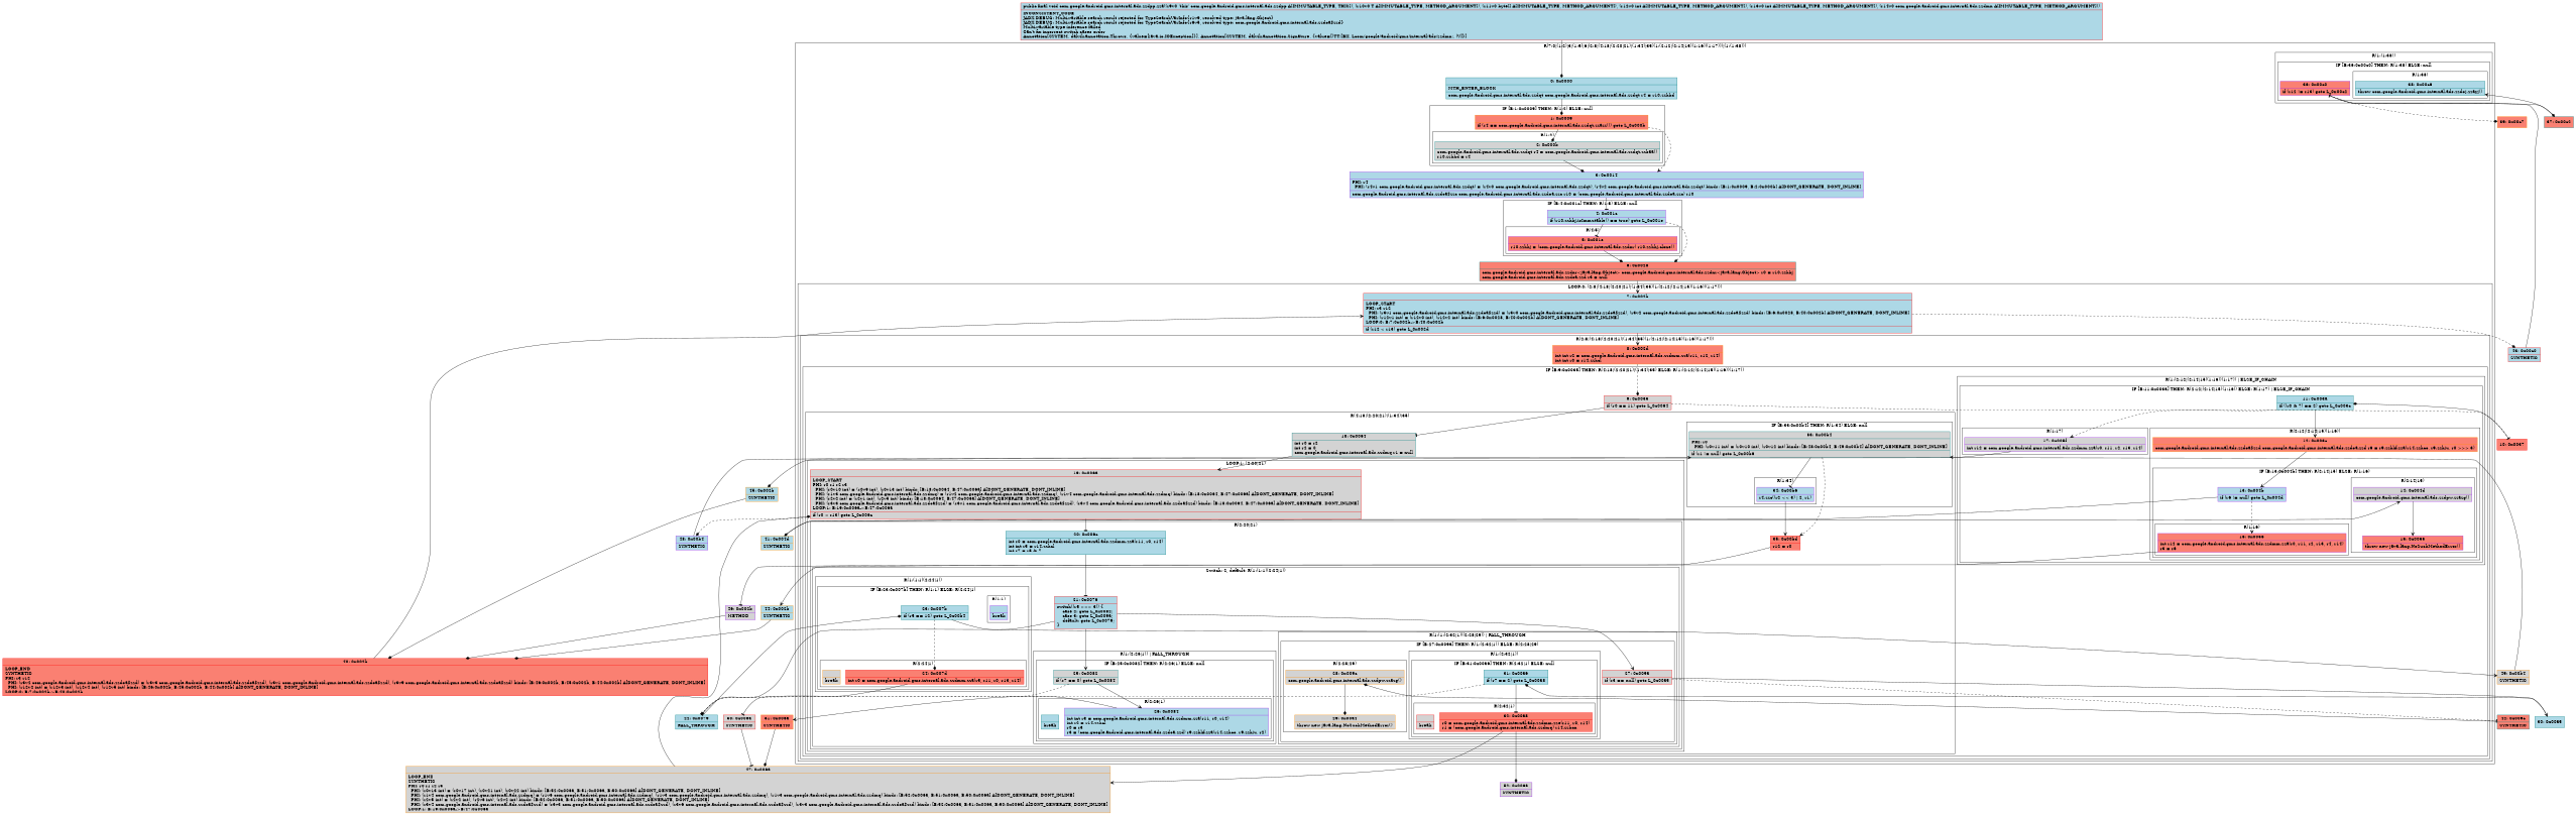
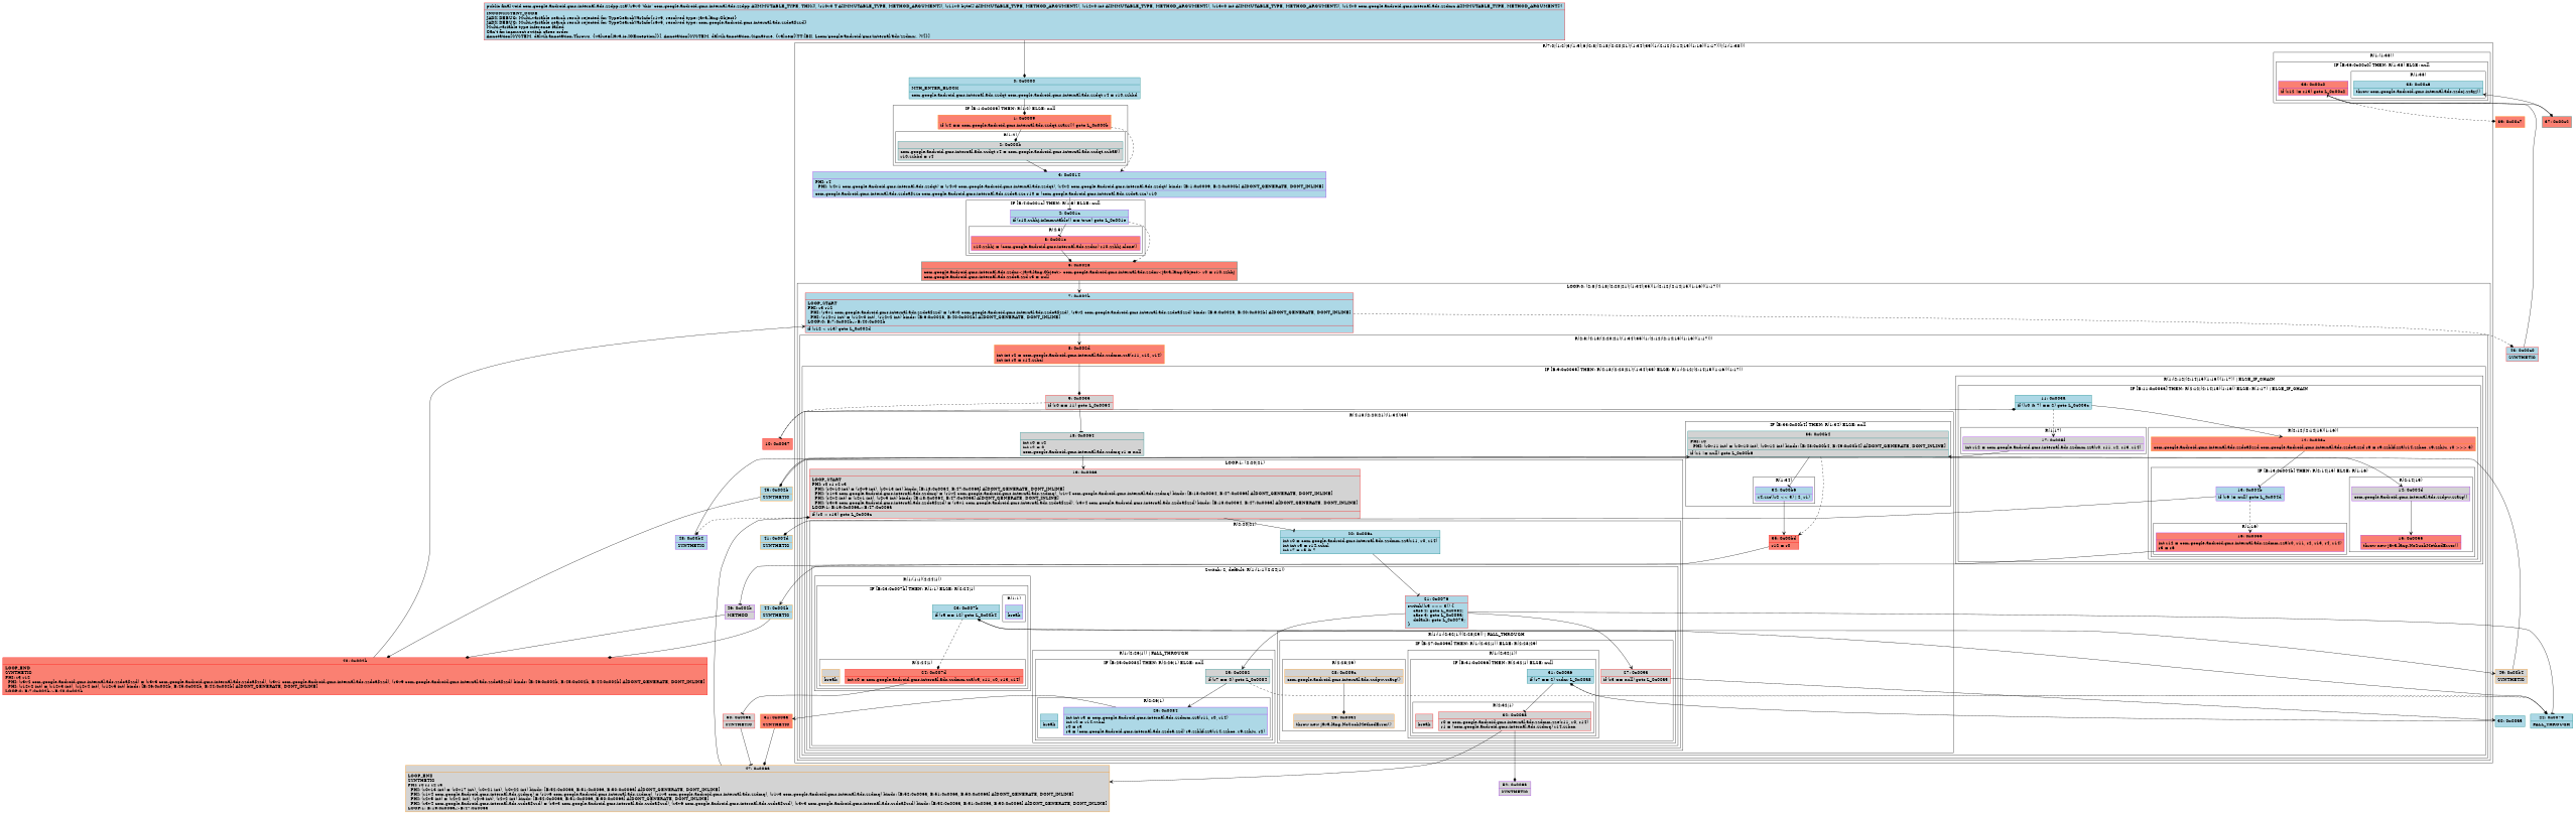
  digraph {
    node [color=teal fillcolor=lightblue shape=record style=filled]
    edge [arrowhead=diamond]
    n1 [fillcolor=lightgrey label="{2\:\ 0x000b|com.google.android.gms.internal.ads.zzdqt r4 = com.google.android.gms.internal.ads.zzdqt.zzbaa()\lr10.zzhhd = r4\l}"]
    n2 [color=darkorange fillcolor=salmon label="{1\:\ 0x0009|if (r4 == com.google.android.gms.internal.ads.zzdqt.zzazz()) goto L_0x000b\l}"]
    n3 [color=purple fillcolor=salmon label="{5\:\ 0x001e|r10.zzhhj = (com.google.android.gms.internal.ads.zzdnr) r10.zzhhj.clone()\l}"]
    n4 [color=purple label="{4\:\ 0x001c|if (r10.zzhhj.isImmutable() == true) goto L_0x001e\l}"]
    n5 [color=purple label="{26\:\ 0x0084|int int r3 = com.google.android.gms.internal.ads.zzdmm.zza(r11, r0, r14)\lint r2 = r14.zzhcl\lr0 = r3\lr3 = (com.google.android.gms.internal.ads.zzdoa.zzd) r9.zzhkf.zza(r14.zzhco, r9.zzhju, r2)\l}"]
    n6 [label="{|break\l}"]
    n7 [fillcolor=lightgrey label="{25\:\ 0x0082|if (r7 == 0) goto L_0x0084\l}"]
-   n8 [color=red fillcolor=salmon label="{32\:\ 0x00a8|r0 = com.google.android.gms.internal.ads.zzdmm.zze(r11, r0, r14)\lr1 = (com.google.android.gms.internal.ads.zzdmq) r14.zzhcn\l}"]
+   n8 [color=red fillcolor=lightgrey label="{32\:\ 0x00a8|r0 = com.google.android.gms.internal.ads.zzdmm.zze(r11, r0, r14)\lr1 = (com.google.android.gms.internal.ads.zzdmq) r14.zzhcn\l}"]
    n9 [color=red fillcolor=lightgrey label="{|break\l}"]
-   n10 [label="{31\:\ 0x00a6|if (r7 == 2) goto L_0x00a8\l}"]
+   n10 [label="{31\:\ 0x00a6|if (r7 == 2) zzdnr L_0x00a8\l}"]
    n11 [color=darkorange fillcolor=lightgrey label="{28\:\ 0x009c|com.google.android.gms.internal.ads.zzdpw.zzazg()\l}"]
    n12 [color=darkorange fillcolor=lightgrey label="{29\:\ 0x00a4|throw new java.lang.NoSuchMethodError()\l}"]
    n13 [color=red fillcolor=lightgrey label="{27\:\ 0x009a|if (r3 == null) goto L_0x00a5\l}"]
    n14 [color=purple label="{|break\l}"]
    n15 [color=red fillcolor=salmon label="{24\:\ 0x007d|int r0 = com.google.android.gms.internal.ads.zzdmm.zza(r5, r11, r0, r13, r14)\l}"]
    n16 [color=darkorange fillcolor=lightgrey label="{|break\l}"]
    n17 [label="{23\:\ 0x007b|if (r5 == 12) goto L_0x00b4\l}"]
    n18 [color=red label="{21\:\ 0x0076|switch((r5 \>\>\> 3)) \{\l    case 2: goto L_0x0082;\l    case 3: goto L_0x009a;\l    default: goto L_0x0079;\l\}\l}"]
    n19 [label="{20\:\ 0x006c|int r0 = com.google.android.gms.internal.ads.zzdmm.zza(r11, r0, r14)\lint int r5 = r14.zzhcl\lint r7 = r5 & 7\l}"]
    n20 [color=red fillcolor=lightgrey label="{19\:\ 0x006a|LOOP_START\lPHI: r0 r1 r2 r3 \l  PHI: (r0v10 int) = (r0v9 int), (r0v13 int) binds: [B:18:0x0064, B:47:0x006a] A[DONT_GENERATE, DONT_INLINE]\l  PHI: (r1v3 com.google.android.gms.internal.ads.zzdmq) = (r1v2 com.google.android.gms.internal.ads.zzdmq), (r1v4 com.google.android.gms.internal.ads.zzdmq) binds: [B:18:0x0064, B:47:0x006a] A[DONT_GENERATE, DONT_INLINE]\l  PHI: (r2v2 int) = (r2v1 int), (r2v5 int) binds: [B:18:0x0064, B:47:0x006a] A[DONT_GENERATE, DONT_INLINE]\l  PHI: (r3v3 com.google.android.gms.internal.ads.zzdoa$zzd) = (r3v1 com.google.android.gms.internal.ads.zzdoa$zzd), (r3v4 com.google.android.gms.internal.ads.zzdoa$zzd) binds: [B:18:0x0064, B:47:0x006a] A[DONT_GENERATE, DONT_INLINE]\lLOOP:1: B:19:0x006a\-\>B:47:0x006a\l|if (r0 \< r13) goto L_0x006c\l}"]
    n21 [color=purple label="{34\:\ 0x00b6|r4.zzc((r2 \<\< 3) \| 2, r1)\l}"]
    n22 [fillcolor=lightgrey label="{33\:\ 0x00b4|PHI: r0 \l  PHI: (r0v11 int) = (r0v10 int), (r0v12 int) binds: [B:48:0x00b4, B:49:0x00b4] A[DONT_GENERATE, DONT_INLINE]\l|if (r1 != null) goto L_0x00b6\l}"]
    n23 [fillcolor=lightgrey label="{18\:\ 0x0064|int r0 = r2\lint r2 = 0\lcom.google.android.gms.internal.ads.zzdmq r1 = null\l}"]
    n24 [color=red fillcolor=salmon label="{35\:\ 0x00bd|r12 = r0\l}"]
    n25 [color=purple fillcolor=lightgrey label="{14\:\ 0x004d|com.google.android.gms.internal.ads.zzdpw.zzazg()\l}"]
    n26 [color=purple fillcolor=salmon label="{15\:\ 0x0055|throw new java.lang.NoSuchMethodError()\l}"]
    n27 [color=purple fillcolor=salmon label="{16\:\ 0x0056|int r12 = com.google.android.gms.internal.ads.zzdmm.zza(r0, r11, r2, r13, r4, r14)\lr3 = r6\l}"]
    n28 [color=purple label="{13\:\ 0x004b|if (r6 != null) goto L_0x004d\l}"]
    n29 [color=darkorange fillcolor=salmon label="{12\:\ 0x003c|com.google.android.gms.internal.ads.zzdoa$zzd com.google.android.gms.internal.ads.zzdoa.zzd r6 = r9.zzhkf.zza(r14.zzhco, r9.zzhju, r0 \>\>\> 3)\l}"]
    n30 [color=purple fillcolor=lightgrey label="{17\:\ 0x005f|int r12 = com.google.android.gms.internal.ads.zzdmm.zza(r0, r11, r2, r13, r14)\l}"]
    n31 [label="{11\:\ 0x003a|if ((r0 & 7) == 2) goto L_0x003c\l}"]
    n32 [color=red fillcolor=lightgrey label="{9\:\ 0x0035|if (r0 == 11) goto L_0x0064\l}"]
    n33 [color=darkorange fillcolor=salmon label="{8\:\ 0x002d|int int r2 = com.google.android.gms.internal.ads.zzdmm.zza(r11, r12, r14)\lint int r0 = r14.zzhcl\l}"]
    n34 [color=red label="{7\:\ 0x002b|LOOP_START\lPHI: r3 r12 \l  PHI: (r3v1 com.google.android.gms.internal.ads.zzdoa$zzd) = (r3v0 com.google.android.gms.internal.ads.zzdoa$zzd), (r3v2 com.google.android.gms.internal.ads.zzdoa$zzd) binds: [B:6:0x0028, B:40:0x002b] A[DONT_GENERATE, DONT_INLINE]\l  PHI: (r12v1 int) = (r12v0 int), (r12v2 int) binds: [B:6:0x0028, B:40:0x002b] A[DONT_GENERATE, DONT_INLINE]\lLOOP:0: B:7:0x002b\-\>B:40:0x002b\l|if (r12 \< r13) goto L_0x002d\l}"]
    n35 [label="{38\:\ 0x00c6|throw com.google.android.gms.internal.ads.zzdoj.zzayj()\l}"]
    n36 [color=purple fillcolor=salmon label="{36\:\ 0x00c0|if (r12 != r13) goto L_0x00c2\l}"]
    n37 [label="{0\:\ 0x0000|MTH_ENTER_BLOCK\l|com.google.android.gms.internal.ads.zzdqt com.google.android.gms.internal.ads.zzdqt r4 = r10.zzhhd\l}"]
    n38 [color=purple label="{3\:\ 0x0014|PHI: r4 \l  PHI: (r4v1 com.google.android.gms.internal.ads.zzdqt) = (r4v0 com.google.android.gms.internal.ads.zzdqt), (r4v2 com.google.android.gms.internal.ads.zzdqt) binds: [B:1:0x0009, B:2:0x000b] A[DONT_GENERATE, DONT_INLINE]\l|com.google.android.gms.internal.ads.zzdoa$zzc com.google.android.gms.internal.ads.zzdoa.zzc r10 = (com.google.android.gms.internal.ads.zzdoa.zzc) r10\l}"]
    n39 [fillcolor=salmon label="{6\:\ 0x0028|com.google.android.gms.internal.ads.zzdnr\<java.lang.Object\> com.google.android.gms.internal.ads.zzdnr\<java.lang.Object\> r0 = r10.zzhhj\lcom.google.android.gms.internal.ads.zzdoa.zzd r3 = null\l}"]
    n40 [color=darkorange fillcolor=salmon label="{51\:\ 0x006a|SYNTHETIC\l}"]
    n41 [label="{22\:\ 0x0079|FALL_THROUGH\l}"]
    n42 [color=purple fillcolor=lightgrey label="{52\:\ 0x006a|SYNTHETIC\l}"]
    n43 [color=darkorange fillcolor=lightgrey label="{47\:\ 0x006a|LOOP_END\lSYNTHETIC\lPHI: r0 r1 r2 r3 \l  PHI: (r0v13 int) = (r0v17 int), (r0v21 int), (r0v22 int) binds: [B:52:0x006a, B:51:0x006a, B:50:0x006a] A[DONT_GENERATE, DONT_INLINE]\l  PHI: (r1v4 com.google.android.gms.internal.ads.zzdmq) = (r1v6 com.google.android.gms.internal.ads.zzdmq), (r1v3 com.google.android.gms.internal.ads.zzdmq), (r1v3 com.google.android.gms.internal.ads.zzdmq) binds: [B:52:0x006a, B:51:0x006a, B:50:0x006a] A[DONT_GENERATE, DONT_INLINE]\l  PHI: (r2v5 int) = (r2v2 int), (r2v6 int), (r2v2 int) binds: [B:52:0x006a, B:51:0x006a, B:50:0x006a] A[DONT_GENERATE, DONT_INLINE]\l  PHI: (r3v4 com.google.android.gms.internal.ads.zzdoa$zzd) = (r3v3 com.google.android.gms.internal.ads.zzdoa$zzd), (r3v6 com.google.android.gms.internal.ads.zzdoa$zzd), (r3v3 com.google.android.gms.internal.ads.zzdoa$zzd) binds: [B:52:0x006a, B:51:0x006a, B:50:0x006a] A[DONT_GENERATE, DONT_INLINE]\lLOOP:1: B:19:0x006a\-\>B:47:0x006a\l}"]
    n44 [label="{30\:\ 0x00a5}"]
-   n45 [fillcolor=salmon label="{42\:\ 0x009c|SYNTHETIC\l}"]
    n46 [color=red fillcolor=lightgrey label="{50\:\ 0x006a|SYNTHETIC\l}"]
    n47 [color=darkorange fillcolor=lightgrey label="{49\:\ 0x00b4|SYNTHETIC\l}"]
    n48 [color=purple label="{48\:\ 0x00b4|SYNTHETIC\l}"]
    n49 [color=purple fillcolor=lightgrey label="{46\:\ 0x002b|METHOD\l}"]
    n50 [color=darkorange label="{44\:\ 0x002b|SYNTHETIC\l}"]
    n51 [color=darkorange label="{41\:\ 0x004d|SYNTHETIC\l}"]
    n52 [color=darkorange label="{45\:\ 0x002b|SYNTHETIC\l}"]
    n53 [color=red fillcolor=salmon label="{10\:\ 0x0037}"]
    n54 [color=red label="{43\:\ 0x00c0|SYNTHETIC\l}"]
    n55 [fillcolor=salmon label="{37\:\ 0x00c2}"]
    n56 [color=darkorange fillcolor=salmon label="{39\:\ 0x00c7}"]
    n57 [color=red fillcolor=salmon label="{40\:\ 0x002b|LOOP_END\lSYNTHETIC\lPHI: r3 r12 \l  PHI: (r3v2 com.google.android.gms.internal.ads.zzdoa$zzd) = (r3v3 com.google.android.gms.internal.ads.zzdoa$zzd), (r3v1 com.google.android.gms.internal.ads.zzdoa$zzd), (r3v9 com.google.android.gms.internal.ads.zzdoa$zzd) binds: [B:46:0x002b, B:45:0x002b, B:44:0x002b] A[DONT_GENERATE, DONT_INLINE]\l  PHI: (r12v2 int) = (r12v3 int), (r12v4 int), (r12v5 int) binds: [B:46:0x002b, B:45:0x002b, B:44:0x002b] A[DONT_GENERATE, DONT_INLINE]\lLOOP:0: B:7:0x002b\-\>B:40:0x002b\l}"]
    n58 [color=red label="{public final void com.google.android.gms.internal.ads.zzdpp.zza((r9v0 'this' com.google.android.gms.internal.ads.zzdpp A[IMMUTABLE_TYPE, THIS]), (r10v0 T A[IMMUTABLE_TYPE, METHOD_ARGUMENT]), (r11v0 byte[] A[IMMUTABLE_TYPE, METHOD_ARGUMENT]), (r12v0 int A[IMMUTABLE_TYPE, METHOD_ARGUMENT]), (r13v0 int A[IMMUTABLE_TYPE, METHOD_ARGUMENT]), (r14v0 com.google.android.gms.internal.ads.zzdmn A[IMMUTABLE_TYPE, METHOD_ARGUMENT]))  | INCONSISTENT_CODE\lJADX DEBUG: Multi\-variable search result rejected for TypeSearchVarInfo\{r1v9, resolved type: java.lang.Object\}\lJADX DEBUG: Multi\-variable search result rejected for TypeSearchVarInfo\{r6v5, resolved type: com.google.android.gms.internal.ads.zzdoa$zzd\}\lMulti\-variable type inference failed\lCan't fix incorrect switch cases order\lAnnotation[SYSTEM, dalvik.annotation.Throws, \{value=[java.io.IOException]\}], Annotation[SYSTEM, dalvik.annotation.Signature, \{value=[(TT;[BII, Lcom\/google\/android\/gms\/internal\/ads\/zzdmn;, )V]\}]\l}"]
    subgraph cluster_1 {
      label="R(7:0|(1:2)|3|(1:5)|6|(2:8|(4:18|(2:20|21)|(1:34)|35)(1:(2:12|(2:14|15)(1:16))(1:17)))|(1:(1:38)))"
      n37
      n38
      n39
      subgraph cluster_2 {
        label="IF [B:1:0x0009] THEN: R(1:2) ELSE: null"
        n2
        subgraph cluster_3 {
          label="R(1:2)"
          n1
        }
      }
      subgraph cluster_4 {
        label="IF [B:4:0x001c] THEN: R(1:5) ELSE: null"
        n4
        subgraph cluster_5 {
          label="R(4:5)"
          n3
        }
      }
      subgraph cluster_6 {
        label="LOOP:0: (2:8|(4:18|(2:20|21)|(1:34)|35)(1:(2:12|(2:14|15)(1:16))(1:17)))"
        n34
        subgraph cluster_7 {
          label="R(2:8|(4:18|(2:20|21)|(1:34)|35)(1:(2:12|(2:14|15)(1:16))(1:17)))"
          n33
          subgraph cluster_8 {
            label="IF [B:9:0x0035] THEN: R(4:18|(2:20|21)|(1:34)|35) ELSE: R(1:(2:12|(2:14|15)(1:16))(1:17))"
            n32
            subgraph cluster_9 {
              label="R(4:18|(2:20|21)|(1:34)|35)"
              n23
              n24
              subgraph cluster_10 {
                label="LOOP:1: (2:20|21)"
                n20
                subgraph cluster_11 {
                  label="R(2:20|21)"
                  n19
                  subgraph cluster_12 {
                    label="Switch: 2, default: R(1:(1:1)(2:24|1))"
                    n18
                    subgraph cluster_13 {
                      label="R(1:(2:26|1)) | FALL_THROUGH\l"
                      subgraph cluster_14 {
                        label="IF [B:25:0x0082] THEN: R(2:26|1) ELSE: null"
                        n7
                        subgraph cluster_15 {
                          label="R(2:26|1)"
                          n5
                          n6
                        }
                      }
                    }
                    subgraph cluster_16 {
                      label="R(1:(1:(2:32|1))(2:28|29)) | FALL_THROUGH\l"
                      subgraph cluster_17 {
                        label="IF [B:27:0x009a] THEN: R(1:(2:32|1)) ELSE: R(2:28|29)"
                        n13
                        subgraph cluster_18 {
                          label="R(1:(2:32|1))"
                          subgraph cluster_19 {
                            label="IF [B:31:0x00a6] THEN: R(2:32|1) ELSE: null"
                            n10
                            subgraph cluster_20 {
                              label="R(2:32|1)"
                              n8
                              n9
                            }
                          }
                        }
                        subgraph cluster_21 {
                          label="R(2:28|29)"
                          n11
                          n12
                        }
                      }
                    }
                    subgraph cluster_22 {
                      label="R(1:(1:1)(2:24|1))"
                      subgraph cluster_23 {
                        label="IF [B:23:0x007b] THEN: R(1:1) ELSE: R(2:24|1)"
                        n17
                        subgraph cluster_24 {
                          label="R(1:1)"
                          n14
                        }
                        subgraph cluster_25 {
                          label="R(2:24|1)"
                          n15
                          n16
                        }
                      }
                    }
                  }
                }
              }
              subgraph cluster_26 {
                label="IF [B:33:0x00b4] THEN: R(1:34) ELSE: null"
                n22
                subgraph cluster_27 {
                  label="R(1:34)"
                  n21
                }
              }
            }
            subgraph cluster_28 {
              label="R(1:(2:12|(2:14|15)(1:16))(1:17)) | ELSE_IF_CHAIN\l"
              subgraph cluster_29 {
                label="IF [B:11:0x003a] THEN: R(2:12|(2:14|15)(1:16)) ELSE: R(1:17) | ELSE_IF_CHAIN\l"
                n31
                subgraph cluster_30 {
                  label="R(2:12|(2:14|15)(1:16))"
                  n29
                  subgraph cluster_31 {
                    label="IF [B:13:0x004b] THEN: R(2:14|15) ELSE: R(1:16)"
                    n28
                    subgraph cluster_32 {
                      label="R(2:14|15)"
                      n25
                      n26
                    }
                    subgraph cluster_33 {
                      label="R(1:16)"
                      n27
                    }
                  }
                }
                subgraph cluster_34 {
                  label="R(1:17)"
                  n30
                }
              }
            }
          }
        }
      }
      subgraph cluster_35 {
        label="R(1:(1:38))"
        subgraph cluster_36 {
          label="IF [B:36:0x00c0] THEN: R(1:38) ELSE: null"
          n36
          subgraph cluster_37 {
            label="R(1:38)"
            n35
          }
        }
      }
    }
    n1 -> n38
    n2 -> n1
    n2 -> n38 [arrowhead=vee style=dashed]
    n3 -> n39
    n4 -> n3 [arrowhead=tee]
    n4 -> n39 [style=dashed]
    n5 -> n40 [arrowhead=vee]
    n7 -> n5 [arrowhead=vee]
    n7 -> n41 [arrowhead=vee style=dashed]
    n8 -> n42
    n8 -> n43 [arrowhead=vee]
    n10 -> n8 [arrowhead=tee]
    n10 -> n41 [style=dashed]
    n11 -> n12
    n13 -> n44 [arrowhead=vee]
-   n13 -> n45 [arrowhead=tee style=dashed]
    n15 -> n46 [arrowhead=tee]
    n17 -> n15 [style=dashed]
    n17 -> n47 [arrowhead=vee]
    n18 -> n7 [arrowhead=vee]
    n18 -> n13 [arrowhead=vee]
    n18 -> n41 [arrowhead=tee]
    n19 -> n18 [arrowhead=tee]
    n20 -> n19 [arrowhead=tee]
    n20 -> n48 [style=dashed]
    n21 -> n24 [arrowhead=vee]
    n22 -> n21 [arrowhead=tee]
    n22 -> n24 [arrowhead=vee style=dashed]
    n23 -> n20 [arrowhead=vee]
    n24 -> n49 [arrowhead=tee]
    n25 -> n26 [arrowhead=vee]
    n27 -> n50 [arrowhead=vee]
    n28 -> n27 [arrowhead=vee style=dashed]
    n28 -> n51
-   n29 -> n28 [arrowhead=vee]
+   n29 -> n28 [arrowhead=tee]
    n30 -> n52
    n31 -> n29 [arrowhead=vee]
    n31 -> n30 [arrowhead=vee style=dashed]
    n32 -> n23 [arrowhead=tee]
    n32 -> n53 [arrowhead=tee style=dashed]
-   n33 -> n32 [style=dashed]
+   n33 -> n32
    n34 -> n33 [arrowhead=vee]
    n34 -> n54 [style=dashed]
    n36 -> n55
    n36 -> n56 [style=dashed]
    n37 -> n2
    n38 -> n4 [arrowhead=tee]
    n39 -> n34 [arrowhead=vee]
    n40 -> n43
    n41 -> n17
    n43 -> n20
    n44 -> n10
-   n45 -> n11
    n46 -> n43 [arrowhead=tee]
    n47 -> n22 [arrowhead=vee]
    n48 -> n22 [arrowhead=vee]
    n49 -> n57
    n50 -> n57
-   n51 -> n25 [arrowhead=vee]
+   n52 -> n25 [arrowhead=vee]
    n52 -> n57
    n53 -> n31
    n54 -> n36 [arrowhead=tee]
    n55 -> n35 [arrowhead=vee]
    n57 -> n34 [arrowhead=vee]
    n58 -> n37
  }
